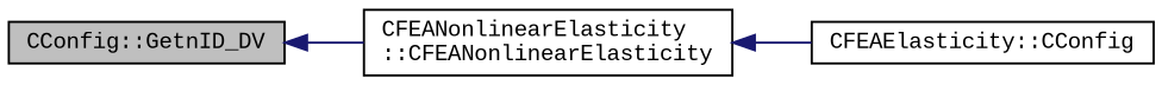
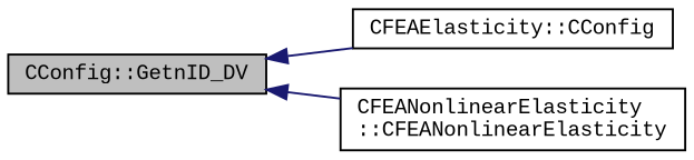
  digraph {
    fontname="Liberation Mono"
    rankdir=LR
    node [color=black fillcolor=white fontname="Liberation Mono" fontsize=10 shape=record style=filled]
    edge [color=midnightblue dir=back fontname="Liberation Mono" fontsize=10 labelfontname=Helvetica labelfontsize=10 style=solid]
    n1 [fillcolor=grey75 fontcolor=black height=0.2 label="CConfig::GetnID_DV" width=0.4]
    n2 [height=0.2 label="CFEAElasticity::CConfig" width=0.4]
    n3 [height=0.2 label="CFEANonlinearElasticity\l::CFEANonlinearElasticity" width=0.4]
-   n3 -> n2
+   n1 -> n2
    n1 -> n3
  }
